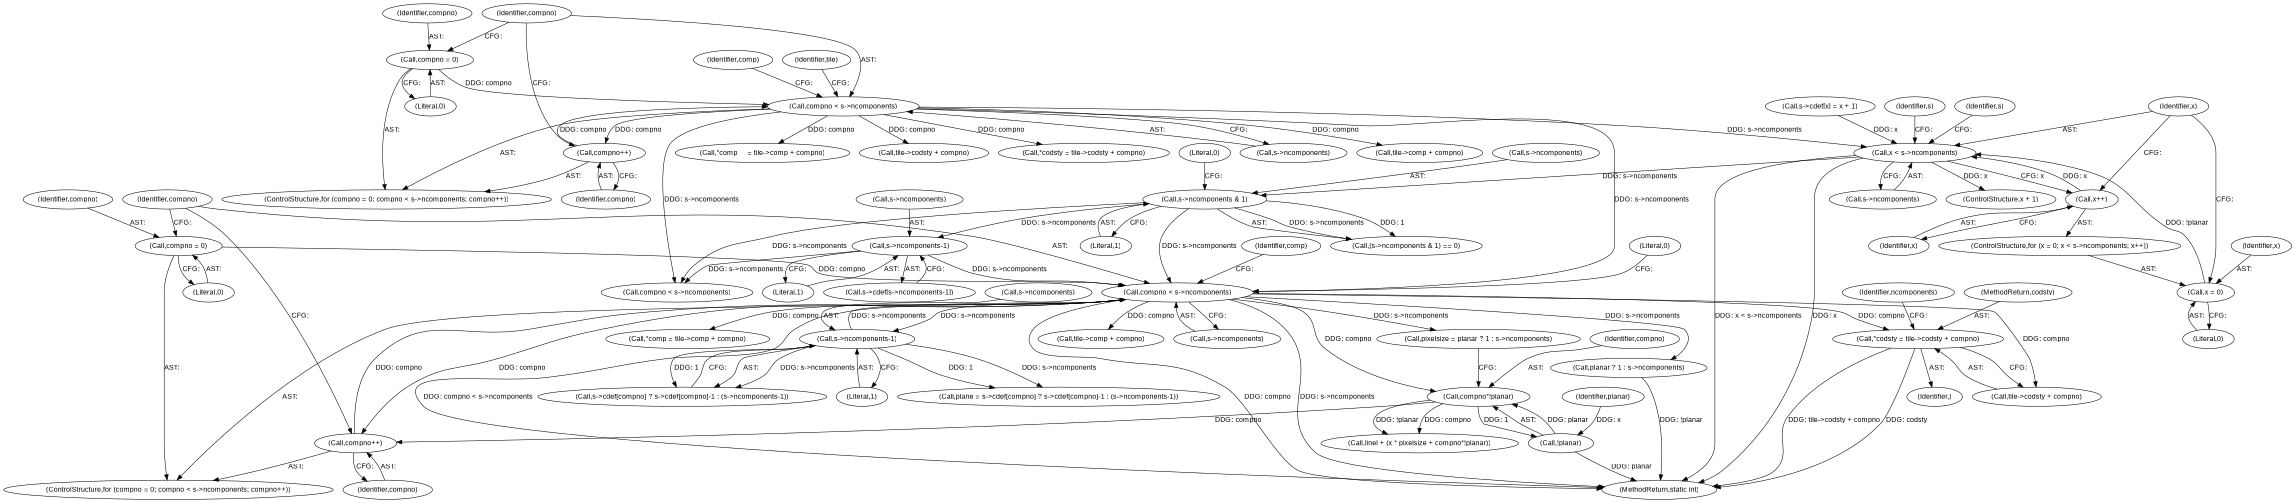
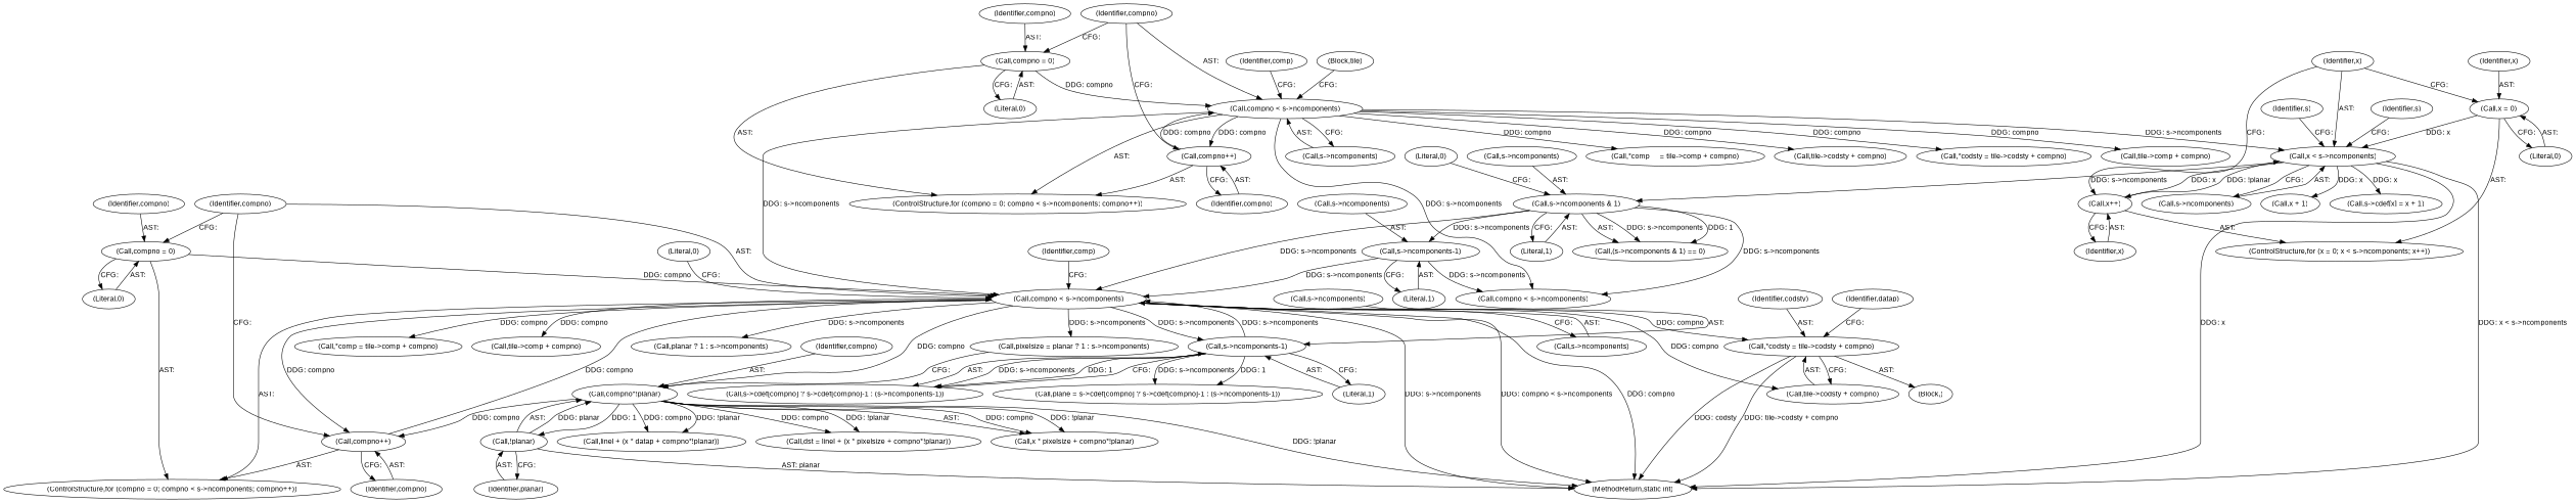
  digraph {
    fontname="Liberation Sans"
    node [fontname="Liberation Sans"]
    edge [fontname="Liberation Sans"]
    n1 [label="(Call,*codsty = tile->codsty + compno)"]
-   n2 [label="(Identifier,)"]
+   n2 [label="(Block,)"]
    n3 [label="(Call,tile->codsty + compno)"]
    n4 [label="(MethodReturn,static int)"]
    n5 [label="(Call,compno < s->ncomponents)"]
    n6 [label="(Call,compno++)"]
    n7 [label="(Call,compno*!planar)"]
    n8 [label="(Call,s->ncomponents-1)"]
    n9 [label="(Call,*comp = tile->comp + compno)"]
    n10 [label="(ControlStructure,for (compno = 0; compno < s->ncomponents; compno++))"]
    n11 [label="(Call,pixelsize = planar ? 1 : s->ncomponents)"]
    n12 [label="(Call,tile->comp + compno)"]
    n13 [label="(Call,s->ncomponents)"]
    n14 [label="(Call,planar ? 1 : s->ncomponents)"]
    n15 [label="(Identifier,compno)"]
    n16 [label="(Call,!planar)"]
-   n17 [label="(Call,linel + (x * pixelsize + compno*!planar))"]
+   n17 [label="(Call,linel + (x * datap + compno*!planar))"]
+   n18 [label="(Call,dst = linel + (x * pixelsize + compno*!planar))"]
+   n19 [label="(Call,x * pixelsize + compno*!planar)"]
    n20 [label="(Literal,1)"]
    n21 [label="(Call,plane = s->cdef[compno] ? s->cdef[compno]-1 : (s->ncomponents-1))"]
    n22 [label="(Call,s->cdef[compno] ? s->cdef[compno]-1 : (s->ncomponents-1))"]
    n23 [label="(Identifier,planar)"]
    n24 [label="(Call,compno = 0)"]
    n25 [label="(Literal,0)"]
    n26 [label="(Call,s->ncomponents & 1)"]
    n27 [label="(Call,s->ncomponents-1)"]
    n28 [label="(Call,(s->ncomponents & 1) == 0)"]
    n29 [label="(Call,compno < s->ncomponents)"]
    n30 [label="(Literal,1)"]
-   n31 [label="(Call,s->cdef[s->ncomponents-1])"]
    n32 [label="(Literal,1)"]
    n33 [label="(Call,x < s->ncomponents)"]
    n34 [label="(Call,x++)"]
    n35 [label="(Call,s->ncomponents)"]
-   n36 [label="(ControlStructure,x + 1)"]
+   n36 [label="(Call,x + 1)"]
    n37 [label="(Call,s->cdef[x] = x + 1)"]
    n38 [label="(ControlStructure,for (x = 0; x < s->ncomponents; x++))"]
    n39 [label="(Identifier,x)"]
    n40 [label="(Call,x = 0)"]
    n41 [label="(Literal,0)"]
    n42 [label="(Call,compno < s->ncomponents)"]
    n43 [label="(Call,compno++)"]
    n44 [label="(ControlStructure,for (compno = 0; compno < s->ncomponents; compno++))"]
    n45 [label="(Call,tile->comp + compno)"]
    n46 [label="(Call,s->ncomponents)"]
    n47 [label="(Call,*comp     = tile->comp + compno)"]
    n48 [label="(Call,tile->codsty + compno)"]
    n49 [label="(Call,*codsty = tile->codsty + compno)"]
    n50 [label="(Identifier,compno)"]
    n51 [label="(Call,compno = 0)"]
    n52 [label="(Literal,0)"]
    n53 [label="(Literal,0)"]
    n54 [label="(Identifier,x)"]
    n55 [label="(Identifier,comp)"]
    n56 [label="(Identifier,x)"]
    n57 [label="(Literal,0)"]
-   n58 [label="(Identifier,ncomponents)"]
+   n58 [label="(Identifier,datap)"]
    n59 [label="(Call,s->ncomponents)"]
    n60 [label="(Identifier,comp)"]
    n61 [label="(Identifier,compno)"]
    n62 [label="(Call,s->ncomponents)"]
    n63 [label="(Identifier,compno)"]
-   n64 [label="(Identifier,tile)"]
+   n64 [label="(Block,tile)"]
    n65 [label="(Identifier,compno)"]
-   n66 [label="(MethodReturn,codsty)"]
+   n66 [label="(Identifier,codsty)"]
    n67 [label="(Identifier,compno)"]
    n68 [label="(Identifier,s)"]
    n69 [label="(Identifier,compno)"]
    n70 [label="(Identifier,s)"]
    n71 [label="(Call,s->ncomponents)"]
    n1 -> n2 [label="AST: "]
    n1 -> n3 [label="CFG: "]
    n1 -> n4 [label="DDG: tile->codsty + compno"]
    n1 -> n4 [label="DDG: codsty"]
    n3 -> n1 [label="AST: "]
    n5 -> n1 [label="DDG: compno"]
    n5 -> n3 [label="DDG: compno"]
    n5 -> n4 [label="DDG: compno < s->ncomponents"]
    n5 -> n4 [label="DDG: compno"]
    n5 -> n4 [label="DDG: s->ncomponents"]
    n5 -> n6 [label="DDG: compno"]
    n5 -> n7 [label="DDG: compno"]
    n5 -> n8 [label="DDG: s->ncomponents"]
    n5 -> n9 [label="DDG: compno"]
    n5 -> n10 [label="AST: "]
    n5 -> n11 [label="DDG: s->ncomponents"]
    n5 -> n12 [label="DDG: compno"]
    n5 -> n13 [label="CFG: "]
    n5 -> n14 [label="DDG: s->ncomponents"]
    n6 -> n5 [label="DDG: compno"]
    n6 -> n10 [label="AST: "]
    n6 -> n15 [label="CFG: "]
-   n14 -> n4 [label="DDG: !planar"]
+   n7 -> n4 [label="DDG: !planar"]
    n7 -> n6 [label="DDG: compno"]
    n7 -> n16 [label="DDG: 1"]
    n7 -> n17 [label="DDG: compno"]
    n7 -> n17 [label="DDG: !planar"]
+   n7 -> n18 [label="DDG: compno"]
+   n7 -> n18 [label="DDG: !planar"]
+   n7 -> n19 [label="AST: "]
+   n7 -> n19 [label="DDG: compno"]
+   n7 -> n19 [label="DDG: !planar"]
    n8 -> n5 [label="DDG: s->ncomponents"]
    n8 -> n20 [label="CFG: "]
    n8 -> n21 [label="DDG: s->ncomponents"]
    n8 -> n21 [label="DDG: 1"]
    n8 -> n22 [label="AST: "]
    n8 -> n22 [label="DDG: s->ncomponents"]
    n8 -> n22 [label="DDG: 1"]
    n11 -> n7 [label="CFG: "]
    n13 -> n5 [label="AST: "]
    n15 -> n6 [label="AST: "]
-   n16 -> n4 [label="DDG: planar"]
+   n16 -> n4 [label="AST: planar"]
    n16 -> n7 [label="AST: "]
    n16 -> n7 [label="DDG: planar"]
+   n16 -> n23 [label="CFG: "]
    n20 -> n8 [label="AST: "]
    n22 -> n8 [label="CFG: "]
-   n23 -> n16 [label="DDG: x"]
+   n23 -> n16 [label="AST: "]
    n24 -> n5 [label="DDG: compno"]
    n24 -> n10 [label="AST: "]
    n24 -> n25 [label="CFG: "]
    n25 -> n24 [label="AST: "]
    n26 -> n5 [label="DDG: s->ncomponents"]
    n26 -> n27 [label="DDG: s->ncomponents"]
    n26 -> n28 [label="AST: "]
    n26 -> n28 [label="DDG: s->ncomponents"]
    n26 -> n28 [label="DDG: 1"]
    n26 -> n29 [label="DDG: s->ncomponents"]
    n26 -> n30 [label="CFG: "]
    n27 -> n5 [label="DDG: s->ncomponents"]
    n27 -> n29 [label="DDG: s->ncomponents"]
-   n27 -> n31 [label="AST: "]
    n27 -> n32 [label="CFG: "]
    n30 -> n26 [label="AST: "]
-   n31 -> n27 [label="CFG: "]
    n32 -> n27 [label="AST: "]
    n33 -> n4 [label="DDG: x"]
    n33 -> n4 [label="DDG: x < s->ncomponents"]
    n33 -> n26 [label="DDG: s->ncomponents"]
-   n33 -> n34 [label="CFG: x"]
+   n33 -> n34 [label="DDG: x"]
    n33 -> n35 [label="CFG: "]
    n33 -> n36 [label="DDG: x"]
-   n37 -> n33 [label="DDG: x"]
-   n34 -> n33 [label="DDG: x"]
+   n33 -> n37 [label="DDG: x"]
+   n34 -> n33 [label="DDG: !planar"]
    n34 -> n38 [label="AST: "]
    n34 -> n39 [label="CFG: "]
    n35 -> n33 [label="AST: "]
    n39 -> n34 [label="AST: "]
-   n40 -> n33 [label="DDG: !planar"]
-   n38 -> n40 [label="AST: "]
+   n40 -> n33 [label="DDG: x"]
+   n40 -> n38 [label="AST: "]
    n40 -> n41 [label="CFG: "]
    n41 -> n40 [label="AST: "]
    n42 -> n5 [label="DDG: s->ncomponents"]
    n42 -> n29 [label="DDG: s->ncomponents"]
    n42 -> n33 [label="DDG: s->ncomponents"]
    n42 -> n43 [label="DDG: compno"]
    n42 -> n44 [label="AST: "]
    n42 -> n45 [label="DDG: compno"]
    n42 -> n46 [label="CFG: "]
    n42 -> n47 [label="DDG: compno"]
    n42 -> n48 [label="DDG: compno"]
    n42 -> n49 [label="DDG: compno"]
    n43 -> n42 [label="DDG: compno"]
    n43 -> n44 [label="AST: "]
    n43 -> n50 [label="CFG: "]
    n46 -> n42 [label="AST: "]
    n50 -> n43 [label="AST: "]
    n51 -> n42 [label="DDG: compno"]
    n51 -> n44 [label="AST: "]
    n51 -> n52 [label="CFG: "]
    n52 -> n51 [label="AST: "]
    n53 -> n5 [label="CFG: "]
    n54 -> n40 [label="AST: "]
    n55 -> n5 [label="CFG: "]
    n56 -> n33 [label="AST: "]
    n56 -> n34 [label="CFG: "]
    n56 -> n40 [label="CFG: "]
    n57 -> n26 [label="CFG: "]
    n58 -> n1 [label="CFG: "]
    n59 -> n8 [label="AST: "]
    n60 -> n42 [label="CFG: "]
    n61 -> n24 [label="AST: "]
    n62 -> n27 [label="AST: "]
    n63 -> n5 [label="AST: "]
    n63 -> n6 [label="CFG: "]
    n63 -> n24 [label="CFG: "]
    n64 -> n42 [label="CFG: "]
    n65 -> n51 [label="AST: "]
    n66 -> n1 [label="AST: "]
    n67 -> n42 [label="AST: "]
    n67 -> n43 [label="CFG: "]
    n67 -> n51 [label="CFG: "]
    n68 -> n33 [label="CFG: "]
    n69 -> n7 [label="AST: "]
    n70 -> n33 [label="CFG: "]
    n71 -> n26 [label="AST: "]
  }
